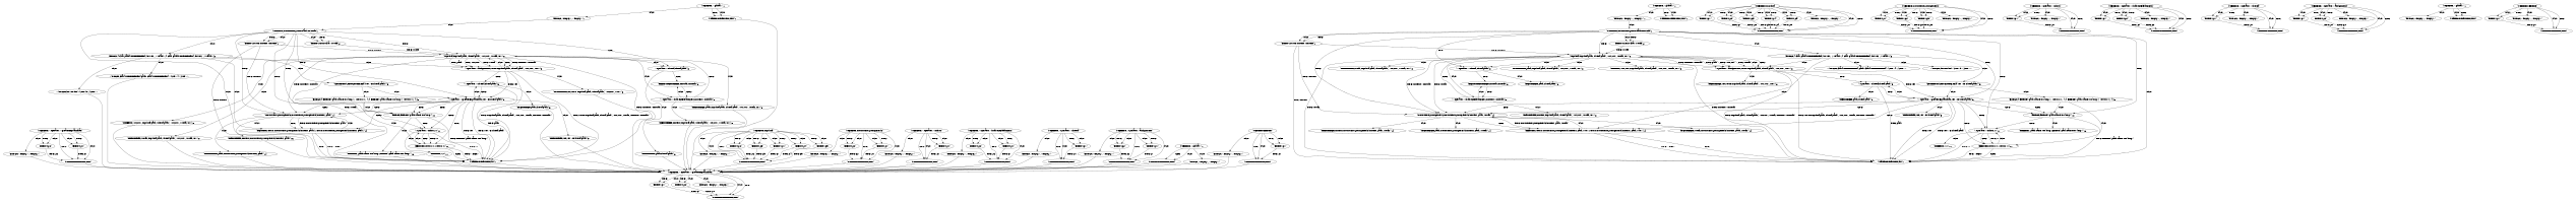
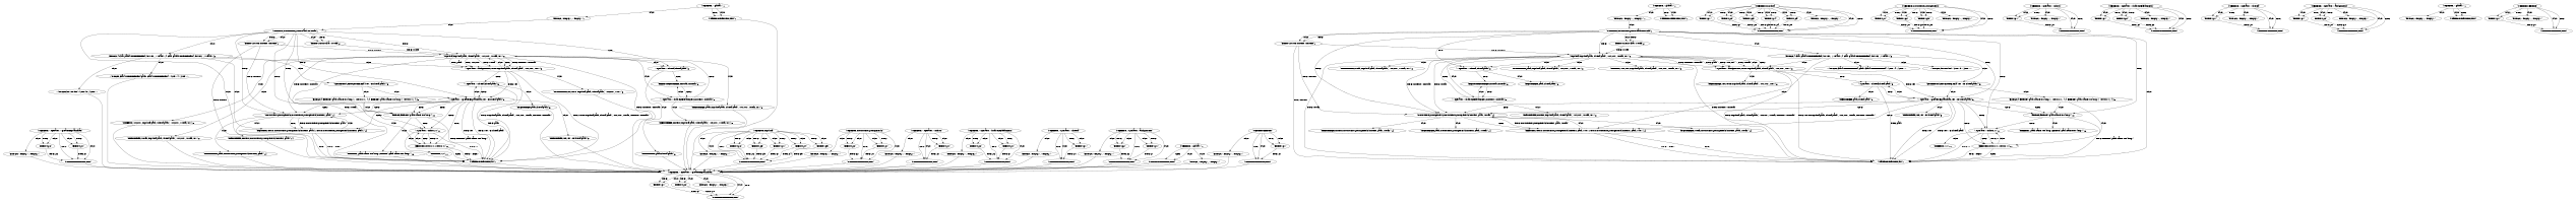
  digraph {
    n1 [label=<(METHOD,&lt;operator&gt;.greaterEqualsThan)>]
    n2 [label=<(PARAM,p1)>]
    n3 [label=<(PARAM,p2)>]
    n4 [label=<(BLOCK,&lt;empty&gt;,&lt;empty&gt;)>]
    n5 [label=<(METHOD_RETURN,ANY)>]
    n6 [label=<(METHOD,&lt;operator&gt;.greaterEqualsThan)>]
    n7 [label=<(METHOD,&lt;global&gt;)<SUB>1</SUB>>]
    n8 [label=<(BLOCK,&lt;empty&gt;,&lt;empty&gt;)<SUB>1</SUB>>]
    n9 [label=<(METHOD_RETURN,ANY)<SUB>1</SUB>>]
    n10 [label=<(METHOD,mount_entry_on_relative_rootfs)<SUB>1</SUB>>]
    n11 [label=<(PARAM,struct mntent *mntent)<SUB>1</SUB>>]
    n12 [label=<(PARAM,const char *rootfs)<SUB>2</SUB>>]
    n13 [label=<(BLOCK,{ 	char path[MAXPATHLEN]; 	int ret;  	/* relati...,{ 	char path[MAXPATHLEN]; 	int ret;  	/* relati...)<SUB>3</SUB>>]
    n14 [label=<(snprintf,snprintf(path, sizeof(path), &quot;%s/%s&quot;, rootfs, m...)<SUB>8</SUB>>]
    n15 [label=<(&lt;operator&gt;.sizeOf,sizeof(path))<SUB>8</SUB>>]
    n16 [label=<(&lt;operator&gt;.greaterEqualsThan,ret &gt;= sizeof(path))<SUB>9</SUB>>]
    n17 [label=<(ERROR,ERROR(&quot;path name too long&quot;))<SUB>10</SUB>>]
    n18 [label=<(&lt;operator&gt;.minus,-1)<SUB>11</SUB>>]
    n19 [label=<(mount_entry_on_generic,mount_entry_on_generic(mntent, path))<SUB>14</SUB>>]
    n20 [label=<(METHOD_RETURN,int)<SUB>1</SUB>>]
    n21 [label="<(LOCAL,char[MAXPATHLEN] path: char[MAXPATHLEN])<SUB>4</SUB>>"]
    n22 [label="<(LOCAL,int ret: int)<SUB>5</SUB>>"]
    n23 [label=<(&lt;operator&gt;.assignment,ret = snprintf(path, sizeof(path), &quot;%s/%s&quot;, roo...)<SUB>8</SUB>>]
    n24 [label=<(CONTROL_STRUCTURE,IF,if (ret &gt;= sizeof(path)))<SUB>9</SUB>>]
    n25 [label=<(RETURN,return mount_entry_on_generic(mntent, path);,return mount_entry_on_generic(mntent, path);)<SUB>14</SUB>>]
    n26 [label=<(IDENTIFIER,ret,ret = snprintf(path, sizeof(path), &quot;%s/%s&quot;, roo...)<SUB>8</SUB>>]
    n27 [label=<(&lt;operator&gt;.sizeOf,sizeof(path))<SUB>9</SUB>>]
    n28 [label=<(IDENTIFIER,path,snprintf(path, sizeof(path), &quot;%s/%s&quot;, rootfs, m...)<SUB>8</SUB>>]
    n29 [label=<(LITERAL,&quot;%s/%s&quot;,snprintf(path, sizeof(path), &quot;%s/%s&quot;, rootfs, m...)<SUB>8</SUB>>]
    n30 [label=<(IDENTIFIER,rootfs,snprintf(path, sizeof(path), &quot;%s/%s&quot;, rootfs, m...)<SUB>8</SUB>>]
    n31 [label=<(&lt;operator&gt;.indirectFieldAccess,mntent-&gt;mnt_dir)<SUB>8</SUB>>]
    n32 [label=<(IDENTIFIER,path,sizeof(path))<SUB>8</SUB>>]
    n33 [label=<(FIELD_IDENTIFIER,mnt_dir,mnt_dir)<SUB>8</SUB>>]
    n34 [label=<(IDENTIFIER,mntent,snprintf(path, sizeof(path), &quot;%s/%s&quot;, rootfs, m...)<SUB>8</SUB>>]
    n35 [label=<(BLOCK,{ 		ERROR(&quot;path name too long&quot;);  		return -1;  	},{ 		ERROR(&quot;path name too long&quot;);  		return -1;  	})<SUB>9</SUB>>]
    n36 [label=<(IDENTIFIER,ret,ret &gt;= sizeof(path))<SUB>9</SUB>>]
    n37 [label=<(RETURN,return -1;,return -1;)<SUB>11</SUB>>]
    n38 [label=<(IDENTIFIER,path,sizeof(path))<SUB>9</SUB>>]
    n39 [label=<(LITERAL,&quot;path name too long&quot;,ERROR(&quot;path name too long&quot;))<SUB>10</SUB>>]
    n40 [label=<(LITERAL,1,-1)<SUB>11</SUB>>]
-   n41 [label=<(IDENTIFIER,mntent,mount_entry_on_generic(mntent, path))<SUB>16</SUB>>]
+   n41 [label=<(IDENTIFIER,mntent,mount_entry_on_generic(mntent, path))<SUB>14</SUB>>]
    n42 [label=<(IDENTIFIER,path,mount_entry_on_generic(mntent, path))<SUB>14</SUB>>]
    n43 [label=<(METHOD,snprintf)>]
    n44 [label=<(PARAM,p1)>]
    n45 [label=<(PARAM,p2)>]
    n46 [label=<(PARAM,p3)>]
    n47 [label=<(PARAM,p4)>]
    n48 [label=<(PARAM,p5)>]
    n49 [label=<(BLOCK,&lt;empty&gt;,&lt;empty&gt;)>]
    n50 [label=<(METHOD_RETURN,ANY)>]
    n51 [label=<(METHOD,mount_entry_on_generic)>]
    n52 [label=<(PARAM,p1)>]
    n53 [label=<(PARAM,p2)>]
    n54 [label=<(BLOCK,&lt;empty&gt;,&lt;empty&gt;)>]
    n55 [label=<(METHOD_RETURN,ANY)>]
    n56 [label=<(METHOD,&lt;operator&gt;.minus)>]
    n57 [label=<(PARAM,p1)>]
    n58 [label=<(BLOCK,&lt;empty&gt;,&lt;empty&gt;)>]
    n59 [label=<(METHOD_RETURN,ANY)>]
    n60 [label=<(METHOD,&lt;operator&gt;.indirectFieldAccess)>]
    n61 [label=<(PARAM,p1)>]
    n62 [label=<(PARAM,p2)>]
    n63 [label=<(BLOCK,&lt;empty&gt;,&lt;empty&gt;)>]
    n64 [label=<(METHOD_RETURN,ANY)>]
    n65 [label=<(METHOD,&lt;operator&gt;.sizeOf)>]
    n66 [label=<(PARAM,p1)>]
    n67 [label=<(BLOCK,&lt;empty&gt;,&lt;empty&gt;)>]
    n68 [label=<(METHOD_RETURN,ANY)>]
    n69 [label=<(METHOD,&lt;operator&gt;.assignment)>]
    n70 [label=<(PARAM,p1)>]
    n71 [label=<(PARAM,p2)>]
    n72 [label=<(BLOCK,&lt;empty&gt;,&lt;empty&gt;)>]
    n73 [label=<(METHOD_RETURN,ANY)>]
    n74 [label=<(METHOD,&lt;global&gt;)<SUB>1</SUB>>]
    n75 [label=<(BLOCK,&lt;empty&gt;,&lt;empty&gt;)>]
    n76 [label=<(METHOD_RETURN,ANY)>]
    n77 [label=<(METHOD,ERROR)>]
    n78 [label=<(PARAM,p1)>]
    n79 [label=<(BLOCK,&lt;empty&gt;,&lt;empty&gt;)>]
    n80 [label=<(METHOD_RETURN,ANY)>]
    n81 [label=<(PARAM,p1)>]
    n82 [label=<(PARAM,p2)>]
    n83 [label=<(BLOCK,&lt;empty&gt;,&lt;empty&gt;)>]
    n84 [label=<(METHOD_RETURN,ANY)>]
    n85 [label=<(METHOD,&lt;global&gt;)<SUB>1</SUB>>]
    n86 [label=<(BLOCK,&lt;empty&gt;,&lt;empty&gt;)<SUB>1</SUB>>]
    n87 [label=<(METHOD_RETURN,ANY)<SUB>1</SUB>>]
    n88 [label=<(METHOD,mount_entry_on_relative_rootfs)<SUB>1</SUB>>]
    n89 [label=<(PARAM,struct mntent *mntent)<SUB>1</SUB>>]
    n90 [label=<(PARAM,const char *rootfs)<SUB>2</SUB>>]
    n91 [label=<(BLOCK,{ 	char path[MAXPATHLEN]; 	int ret;  	/* relati...,{ 	char path[MAXPATHLEN]; 	int ret;  	/* relati...)<SUB>3</SUB>>]
    n92 [label=<(snprintf,snprintf(path, sizeof(path), &quot;%s/%s&quot;, rootfs, m...)<SUB>8</SUB>>]
    n93 [label=<(&lt;operator&gt;.sizeOf,sizeof(path))<SUB>8</SUB>>]
    n94 [label=<(&lt;operator&gt;.greaterEqualsThan,ret &gt;= sizeof(path))<SUB>9</SUB>>]
    n95 [label=<(ERROR,ERROR(&quot;path name too long&quot;))<SUB>10</SUB>>]
    n96 [label=<(&lt;operator&gt;.minus,-1)<SUB>11</SUB>>]
    n97 [label=<(mount_entry_on_generic,mount_entry_on_generic(mntent, path, rootfs))<SUB>14</SUB>>]
    n98 [label=<(METHOD_RETURN,int)<SUB>1</SUB>>]
    n99 [label="<(LOCAL,char[MAXPATHLEN] path: char[MAXPATHLEN])<SUB>4</SUB>>"]
    n100 [label="<(LOCAL,int ret: int)<SUB>5</SUB>>"]
    n101 [label=<(&lt;operator&gt;.assignment,ret = snprintf(path, sizeof(path), &quot;%s/%s&quot;, roo...)<SUB>8</SUB>>]
    n102 [label=<(CONTROL_STRUCTURE,IF,if (ret &gt;= sizeof(path)))<SUB>9</SUB>>]
    n103 [label=<(RETURN,return mount_entry_on_generic(mntent, path, roo...,return mount_entry_on_generic(mntent, path, roo...)<SUB>14</SUB>>]
    n104 [label=<(IDENTIFIER,ret,ret = snprintf(path, sizeof(path), &quot;%s/%s&quot;, roo...)<SUB>8</SUB>>]
    n105 [label=<(&lt;operator&gt;.sizeOf,sizeof(path))<SUB>9</SUB>>]
    n106 [label=<(IDENTIFIER,path,snprintf(path, sizeof(path), &quot;%s/%s&quot;, rootfs, m...)<SUB>8</SUB>>]
    n107 [label=<(LITERAL,&quot;%s/%s&quot;,snprintf(path, sizeof(path), &quot;%s/%s&quot;, rootfs, m...)<SUB>8</SUB>>]
    n108 [label=<(IDENTIFIER,rootfs,snprintf(path, sizeof(path), &quot;%s/%s&quot;, rootfs, m...)<SUB>8</SUB>>]
    n109 [label=<(&lt;operator&gt;.indirectFieldAccess,mntent-&gt;mnt_dir)<SUB>8</SUB>>]
    n110 [label=<(IDENTIFIER,path,sizeof(path))<SUB>8</SUB>>]
    n111 [label=<(FIELD_IDENTIFIER,mnt_dir,mnt_dir)<SUB>8</SUB>>]
    n112 [label=<(IDENTIFIER,mntent,snprintf(path, sizeof(path), &quot;%s/%s&quot;, rootfs, m...)<SUB>8</SUB>>]
    n113 [label=<(BLOCK,{ 		ERROR(&quot;path name too long&quot;);  		return -1;  	},{ 		ERROR(&quot;path name too long&quot;);  		return -1;  	})<SUB>9</SUB>>]
    n114 [label=<(IDENTIFIER,ret,ret &gt;= sizeof(path))<SUB>9</SUB>>]
    n115 [label=<(RETURN,return -1;,return -1;)<SUB>11</SUB>>]
    n116 [label=<(IDENTIFIER,path,sizeof(path))<SUB>9</SUB>>]
    n117 [label=<(LITERAL,&quot;path name too long&quot;,ERROR(&quot;path name too long&quot;))<SUB>10</SUB>>]
    n118 [label=<(LITERAL,1,-1)<SUB>11</SUB>>]
    n119 [label=<(IDENTIFIER,mntent,mount_entry_on_generic(mntent, path, rootfs))<SUB>14</SUB>>]
    n120 [label=<(IDENTIFIER,path,mount_entry_on_generic(mntent, path, rootfs))<SUB>14</SUB>>]
    n121 [label=<(IDENTIFIER,rootfs,mount_entry_on_generic(mntent, path, rootfs))<SUB>14</SUB>>]
    n122 [label=<(METHOD,snprintf)>]
    n123 [label=<(PARAM,p1)>]
    n124 [label=<(PARAM,p2)>]
    n125 [label=<(PARAM,p3)>]
    n126 [label=<(PARAM,p4)>]
    n127 [label=<(PARAM,p5)>]
    n128 [label=<(BLOCK,&lt;empty&gt;,&lt;empty&gt;)>]
    n129 [label=<(METHOD_RETURN,ANY)>]
    n130 [label=<(METHOD,mount_entry_on_generic)>]
    n131 [label=<(PARAM,p1)>]
    n132 [label=<(PARAM,p2)>]
    n133 [label=<(PARAM,p3)>]
    n134 [label=<(BLOCK,&lt;empty&gt;,&lt;empty&gt;)>]
    n135 [label=<(METHOD_RETURN,ANY)>]
    n136 [label=<(METHOD,&lt;operator&gt;.minus)>]
    n137 [label=<(PARAM,p1)>]
    n138 [label=<(BLOCK,&lt;empty&gt;,&lt;empty&gt;)>]
    n139 [label=<(METHOD_RETURN,ANY)>]
    n140 [label=<(METHOD,&lt;operator&gt;.indirectFieldAccess)>]
    n141 [label=<(PARAM,p1)>]
    n142 [label=<(PARAM,p2)>]
    n143 [label=<(BLOCK,&lt;empty&gt;,&lt;empty&gt;)>]
    n144 [label=<(METHOD_RETURN,ANY)>]
    n145 [label=<(METHOD,&lt;operator&gt;.sizeOf)>]
    n146 [label=<(PARAM,p1)>]
    n147 [label=<(BLOCK,&lt;empty&gt;,&lt;empty&gt;)>]
    n148 [label=<(METHOD_RETURN,ANY)>]
    n149 [label=<(METHOD,&lt;operator&gt;.assignment)>]
    n150 [label=<(PARAM,p1)>]
    n151 [label=<(PARAM,p2)>]
    n152 [label=<(BLOCK,&lt;empty&gt;,&lt;empty&gt;)>]
    n153 [label=<(METHOD_RETURN,ANY)>]
    n154 [label=<(METHOD,&lt;global&gt;)<SUB>1</SUB>>]
    n155 [label=<(BLOCK,&lt;empty&gt;,&lt;empty&gt;)>]
    n156 [label=<(METHOD_RETURN,ANY)>]
    n157 [label=<(METHOD,ERROR)>]
    n158 [label=<(PARAM,p1)>]
    n159 [label=<(BLOCK,&lt;empty&gt;,&lt;empty&gt;)>]
    n160 [label=<(METHOD_RETURN,ANY)>]
    n1 -> n2 [label="AST: "]
    n1 -> n2 [label="DDG: "]
    n1 -> n3 [label="AST: "]
    n1 -> n3 [label="DDG: "]
    n1 -> n4 [label="AST: "]
    n1 -> n5 [label="AST: "]
    n1 -> n5 [label="CFG: "]
    n2 -> n5 [label="DDG: p1"]
    n3 -> n5 [label="DDG: p2"]
    n4 -> n6
    n5 -> n6
    n6 -> n81 [label="AST: "]
    n6 -> n81 [label="DDG: "]
    n6 -> n82 [label="AST: "]
    n6 -> n82 [label="DDG: "]
    n6 -> n83 [label="AST: "]
    n6 -> n84 [label="AST: "]
    n6 -> n84 [label="CFG: "]
    n7 -> n8 [label="AST: "]
    n7 -> n9 [label="AST: "]
    n7 -> n9 [label="CFG: "]
    n8 -> n10 [label="AST: "]
    n9 -> n6
    n10 -> n11 [label="AST: "]
    n10 -> n11 [label="DDG: "]
    n10 -> n12 [label="AST: "]
    n10 -> n12 [label="DDG: "]
    n10 -> n13 [label="AST: "]
    n10 -> n14 [label="DDG: "]
    n10 -> n15 [label="CFG: "]
    n10 -> n16 [label="DDG: "]
    n10 -> n17 [label="DDG: "]
    n10 -> n18 [label="DDG: "]
    n10 -> n19 [label="DDG: "]
    n10 -> n20 [label="AST: "]
    n11 -> n14 [label="DDG: mntent"]
    n11 -> n19 [label="DDG: mntent"]
    n11 -> n20 [label="DDG: mntent"]
    n12 -> n14 [label="DDG: rootfs"]
    n13 -> n21 [label="AST: "]
    n13 -> n22 [label="AST: "]
    n13 -> n23 [label="AST: "]
    n13 -> n24 [label="AST: "]
    n13 -> n25 [label="AST: "]
    n14 -> n15 [label="AST: "]
    n14 -> n19 [label="DDG: mntent-&gt;mnt_dir"]
    n14 -> n20 [label="DDG: rootfs"]
    n14 -> n20 [label="DDG: mntent-&gt;mnt_dir"]
    n14 -> n23 [label="CFG: "]
    n14 -> n23 [label="DDG: mntent-&gt;mnt_dir"]
    n14 -> n23 [label="DDG: path"]
    n14 -> n23 [label="DDG: &quot;%s/%s&quot;"]
    n14 -> n23 [label="DDG: rootfs"]
    n14 -> n28 [label="AST: "]
    n14 -> n29 [label="AST: "]
    n14 -> n30 [label="AST: "]
    n14 -> n31 [label="AST: "]
    n15 -> n32 [label="AST: "]
    n15 -> n33 [label="CFG: "]
    n16 -> n17 [label="CFG: "]
    n16 -> n17 [label="CDG: "]
    n16 -> n18 [label="CDG: "]
    n16 -> n19 [label="CFG: "]
    n16 -> n19 [label="CDG: "]
    n16 -> n20 [label="DDG: ret"]
    n16 -> n20 [label="DDG: ret &gt;= sizeof(path)"]
    n16 -> n25 [label="CDG: "]
    n16 -> n27 [label="AST: "]
    n16 -> n36 [label="AST: "]
    n16 -> n37 [label="CDG: "]
    n17 -> n18 [label="CFG: "]
    n17 -> n20 [label="DDG: ERROR(&quot;path name too long&quot;)"]
    n17 -> n39 [label="AST: "]
    n18 -> n20 [label="DDG: -1"]
    n18 -> n37 [label="CFG: "]
    n18 -> n37 [label="DDG: -1"]
    n18 -> n40 [label="AST: "]
    n19 -> n25 [label="CFG: "]
    n19 -> n25 [label="DDG: mount_entry_on_generic(mntent, path)"]
    n19 -> n41 [label="AST: "]
    n19 -> n42 [label="AST: "]
    n20 -> n6
    n21 -> n6
    n22 -> n6
    n23 -> n14 [label="AST: "]
    n23 -> n16 [label="DDG: ret"]
    n23 -> n20 [label="DDG: snprintf(path, sizeof(path), &quot;%s/%s&quot;, rootfs, mntent-&gt;mnt_dir)"]
    n23 -> n20 [label="DDG: ret = snprintf(path, sizeof(path), &quot;%s/%s&quot;, rootfs, mntent-&gt;mnt_dir)"]
    n23 -> n26 [label="AST: "]
    n23 -> n27 [label="CFG: "]
    n24 -> n16 [label="AST: "]
    n24 -> n35 [label="AST: "]
    n25 -> n19 [label="AST: "]
    n25 -> n20 [label="CFG: "]
    n25 -> n20 [label="DDG: &lt;RET&gt;"]
    n26 -> n6
    n27 -> n16 [label="CFG: "]
    n27 -> n20 [label="DDG: path"]
    n27 -> n38 [label="AST: "]
    n28 -> n6
    n29 -> n6
    n30 -> n6
    n31 -> n14 [label="CFG: "]
    n31 -> n33 [label="AST: "]
    n31 -> n34 [label="AST: "]
    n32 -> n6
    n33 -> n31 [label="CFG: "]
    n34 -> n6
    n35 -> n17 [label="AST: "]
    n35 -> n37 [label="AST: "]
    n36 -> n6
    n37 -> n18 [label="AST: "]
    n37 -> n20 [label="CFG: "]
    n37 -> n20 [label="DDG: &lt;RET&gt;"]
    n38 -> n6
    n39 -> n6
    n40 -> n6
    n41 -> n6
    n42 -> n6
    n43 -> n44 [label="AST: "]
    n43 -> n44 [label="DDG: "]
    n43 -> n45 [label="AST: "]
    n43 -> n45 [label="DDG: "]
    n43 -> n46 [label="AST: "]
    n43 -> n46 [label="DDG: "]
    n43 -> n47 [label="AST: "]
    n43 -> n47 [label="DDG: "]
    n43 -> n48 [label="AST: "]
    n43 -> n48 [label="DDG: "]
    n43 -> n49 [label="AST: "]
    n43 -> n50 [label="AST: "]
    n43 -> n50 [label="CFG: "]
    n44 -> n50 [label="DDG: p1"]
    n45 -> n50 [label="DDG: p2"]
    n46 -> n50 [label="DDG: p3"]
    n47 -> n50 [label="DDG: p4"]
    n48 -> n50 [label="DDG: p5"]
    n49 -> n6
    n50 -> n6
    n51 -> n52 [label="AST: "]
    n51 -> n52 [label="DDG: "]
    n51 -> n53 [label="AST: "]
    n51 -> n53 [label="DDG: "]
    n51 -> n54 [label="AST: "]
    n51 -> n55 [label="AST: "]
    n51 -> n55 [label="CFG: "]
    n52 -> n55 [label="DDG: p1"]
    n53 -> n55 [label="DDG: p2"]
    n54 -> n6
    n55 -> n6
    n56 -> n57 [label="AST: "]
    n56 -> n57 [label="DDG: "]
    n56 -> n58 [label="AST: "]
    n56 -> n59 [label="AST: "]
    n56 -> n59 [label="CFG: "]
    n57 -> n59 [label="DDG: p1"]
    n58 -> n6
    n59 -> n6
    n60 -> n61 [label="AST: "]
    n60 -> n61 [label="DDG: "]
    n60 -> n62 [label="AST: "]
    n60 -> n62 [label="DDG: "]
    n60 -> n63 [label="AST: "]
    n60 -> n64 [label="AST: "]
    n60 -> n64 [label="CFG: "]
    n61 -> n64 [label="DDG: p1"]
    n62 -> n64 [label="DDG: p2"]
    n63 -> n6
    n64 -> n6
    n65 -> n66 [label="AST: "]
    n65 -> n66 [label="DDG: "]
    n65 -> n67 [label="AST: "]
    n65 -> n68 [label="AST: "]
    n65 -> n68 [label="CFG: "]
    n66 -> n68 [label="DDG: p1"]
    n67 -> n6
    n68 -> n6
    n69 -> n70 [label="AST: "]
    n69 -> n70 [label="DDG: "]
    n69 -> n71 [label="AST: "]
    n69 -> n71 [label="DDG: "]
    n69 -> n72 [label="AST: "]
    n69 -> n73 [label="AST: "]
    n69 -> n73 [label="CFG: "]
    n70 -> n73 [label="DDG: p1"]
    n71 -> n73 [label="DDG: p2"]
    n72 -> n6
    n73 -> n6
    n74 -> n75 [label="AST: "]
    n74 -> n76 [label="AST: "]
    n74 -> n76 [label="CFG: "]
    n75 -> n6
    n76 -> n6
    n77 -> n78 [label="AST: "]
    n77 -> n78 [label="DDG: "]
    n77 -> n79 [label="AST: "]
    n77 -> n80 [label="AST: "]
    n77 -> n80 [label="CFG: "]
    n78 -> n80 [label="DDG: p1"]
    n79 -> n6
    n80 -> n6
    n81 -> n84 [label="DDG: p1"]
    n82 -> n84 [label="DDG: p2"]
    n85 -> n86 [label="AST: "]
    n85 -> n87 [label="AST: "]
    n85 -> n87 [label="CFG: "]
    n86 -> n88 [label="AST: "]
    n88 -> n89 [label="AST: "]
    n88 -> n89 [label="DDG: "]
    n88 -> n90 [label="AST: "]
    n88 -> n90 [label="DDG: "]
    n88 -> n91 [label="AST: "]
    n88 -> n92 [label="DDG: "]
    n88 -> n93 [label="CFG: "]
    n88 -> n94 [label="DDG: "]
    n88 -> n95 [label="DDG: "]
    n88 -> n96 [label="DDG: "]
    n88 -> n97 [label="DDG: "]
    n88 -> n98 [label="AST: "]
    n89 -> n92 [label="DDG: mntent"]
    n89 -> n97 [label="DDG: mntent"]
    n89 -> n98 [label="DDG: mntent"]
    n90 -> n92 [label="DDG: rootfs"]
    n91 -> n99 [label="AST: "]
    n91 -> n100 [label="AST: "]
    n91 -> n101 [label="AST: "]
    n91 -> n102 [label="AST: "]
    n91 -> n103 [label="AST: "]
    n92 -> n93 [label="AST: "]
    n92 -> n97 [label="DDG: mntent-&gt;mnt_dir"]
    n92 -> n97 [label="DDG: rootfs"]
    n92 -> n98 [label="DDG: rootfs"]
    n92 -> n98 [label="DDG: mntent-&gt;mnt_dir"]
    n92 -> n101 [label="CFG: "]
    n92 -> n101 [label="DDG: mntent-&gt;mnt_dir"]
    n92 -> n101 [label="DDG: path"]
    n92 -> n101 [label="DDG: &quot;%s/%s&quot;"]
    n92 -> n101 [label="DDG: rootfs"]
    n92 -> n106 [label="AST: "]
    n92 -> n107 [label="AST: "]
    n92 -> n108 [label="AST: "]
    n92 -> n109 [label="AST: "]
    n93 -> n110 [label="AST: "]
    n93 -> n111 [label="CFG: "]
    n94 -> n95 [label="CFG: "]
    n94 -> n95 [label="CDG: "]
    n94 -> n96 [label="CDG: "]
    n94 -> n97 [label="CFG: "]
    n94 -> n97 [label="CDG: "]
    n94 -> n98 [label="DDG: ret"]
    n94 -> n98 [label="DDG: ret &gt;= sizeof(path)"]
    n94 -> n103 [label="CDG: "]
    n94 -> n105 [label="AST: "]
    n94 -> n114 [label="AST: "]
    n94 -> n115 [label="CDG: "]
    n95 -> n96 [label="CFG: "]
    n95 -> n98 [label="DDG: ERROR(&quot;path name too long&quot;)"]
    n95 -> n117 [label="AST: "]
    n96 -> n98 [label="DDG: -1"]
    n96 -> n115 [label="CFG: "]
    n96 -> n115 [label="DDG: -1"]
    n96 -> n118 [label="AST: "]
    n97 -> n103 [label="CFG: "]
    n97 -> n103 [label="DDG: mount_entry_on_generic(mntent, path, rootfs)"]
    n97 -> n119 [label="AST: "]
    n97 -> n120 [label="AST: "]
    n97 -> n121 [label="AST: "]
    n101 -> n92 [label="AST: "]
    n101 -> n94 [label="DDG: ret"]
    n101 -> n98 [label="DDG: snprintf(path, sizeof(path), &quot;%s/%s&quot;, rootfs, mntent-&gt;mnt_dir)"]
    n101 -> n98 [label="DDG: ret = snprintf(path, sizeof(path), &quot;%s/%s&quot;, rootfs, mntent-&gt;mnt_dir)"]
    n101 -> n104 [label="AST: "]
    n101 -> n105 [label="CFG: "]
    n102 -> n94 [label="AST: "]
    n102 -> n113 [label="AST: "]
    n103 -> n97 [label="AST: "]
    n103 -> n98 [label="CFG: "]
    n103 -> n98 [label="DDG: &lt;RET&gt;"]
    n105 -> n94 [label="CFG: "]
    n105 -> n98 [label="DDG: path"]
    n105 -> n116 [label="AST: "]
    n109 -> n92 [label="CFG: "]
    n109 -> n111 [label="AST: "]
    n109 -> n112 [label="AST: "]
    n111 -> n109 [label="CFG: "]
    n113 -> n95 [label="AST: "]
    n113 -> n115 [label="AST: "]
    n115 -> n96 [label="AST: "]
    n115 -> n98 [label="CFG: "]
    n115 -> n98 [label="DDG: &lt;RET&gt;"]
    n122 -> n123 [label="AST: "]
    n122 -> n123 [label="DDG: "]
    n122 -> n124 [label="AST: "]
    n122 -> n124 [label="DDG: "]
    n122 -> n125 [label="AST: "]
    n122 -> n125 [label="DDG: "]
    n122 -> n126 [label="AST: "]
    n122 -> n126 [label="DDG: "]
    n122 -> n127 [label="AST: "]
    n122 -> n127 [label="DDG: "]
    n122 -> n128 [label="AST: "]
    n122 -> n129 [label="AST: "]
    n122 -> n129 [label="CFG: "]
    n123 -> n129 [label="DDG: p1"]
    n124 -> n129 [label="DDG: p2"]
    n125 -> n129 [label="DDG: p3"]
    n126 -> n129 [label="DDG: p4"]
    n127 -> n129 [label="DDG: p5"]
    n130 -> n131 [label="AST: "]
    n130 -> n131 [label="DDG: "]
    n130 -> n132 [label="AST: "]
    n130 -> n132 [label="DDG: "]
    n130 -> n133 [label="AST: "]
    n130 -> n133 [label="DDG: "]
    n130 -> n134 [label="AST: "]
    n130 -> n135 [label="AST: "]
    n130 -> n135 [label="CFG: "]
    n131 -> n135 [label="DDG: p1"]
    n132 -> n135 [label="DDG: p2"]
    n133 -> n135 [label="DDG: p3"]
    n136 -> n137 [label="AST: "]
    n136 -> n137 [label="DDG: "]
    n136 -> n138 [label="AST: "]
    n136 -> n139 [label="AST: "]
    n136 -> n139 [label="CFG: "]
    n137 -> n139 [label="DDG: p1"]
    n140 -> n141 [label="AST: "]
    n140 -> n141 [label="DDG: "]
    n140 -> n142 [label="AST: "]
    n140 -> n142 [label="DDG: "]
    n140 -> n143 [label="AST: "]
    n140 -> n144 [label="AST: "]
    n140 -> n144 [label="CFG: "]
    n141 -> n144 [label="DDG: p1"]
    n142 -> n144 [label="DDG: p2"]
    n145 -> n146 [label="AST: "]
    n145 -> n146 [label="DDG: "]
    n145 -> n147 [label="AST: "]
    n145 -> n148 [label="AST: "]
    n145 -> n148 [label="CFG: "]
    n146 -> n148 [label="DDG: p1"]
    n149 -> n150 [label="AST: "]
    n149 -> n150 [label="DDG: "]
    n149 -> n151 [label="AST: "]
    n149 -> n151 [label="DDG: "]
    n149 -> n152 [label="AST: "]
    n149 -> n153 [label="AST: "]
    n149 -> n153 [label="CFG: "]
    n150 -> n153 [label="DDG: p1"]
    n151 -> n153 [label="DDG: p2"]
    n154 -> n155 [label="AST: "]
    n154 -> n156 [label="AST: "]
    n154 -> n156 [label="CFG: "]
    n157 -> n158 [label="AST: "]
    n157 -> n158 [label="DDG: "]
    n157 -> n159 [label="AST: "]
    n157 -> n160 [label="AST: "]
    n157 -> n160 [label="CFG: "]
    n158 -> n160 [label="DDG: p1"]
  }
